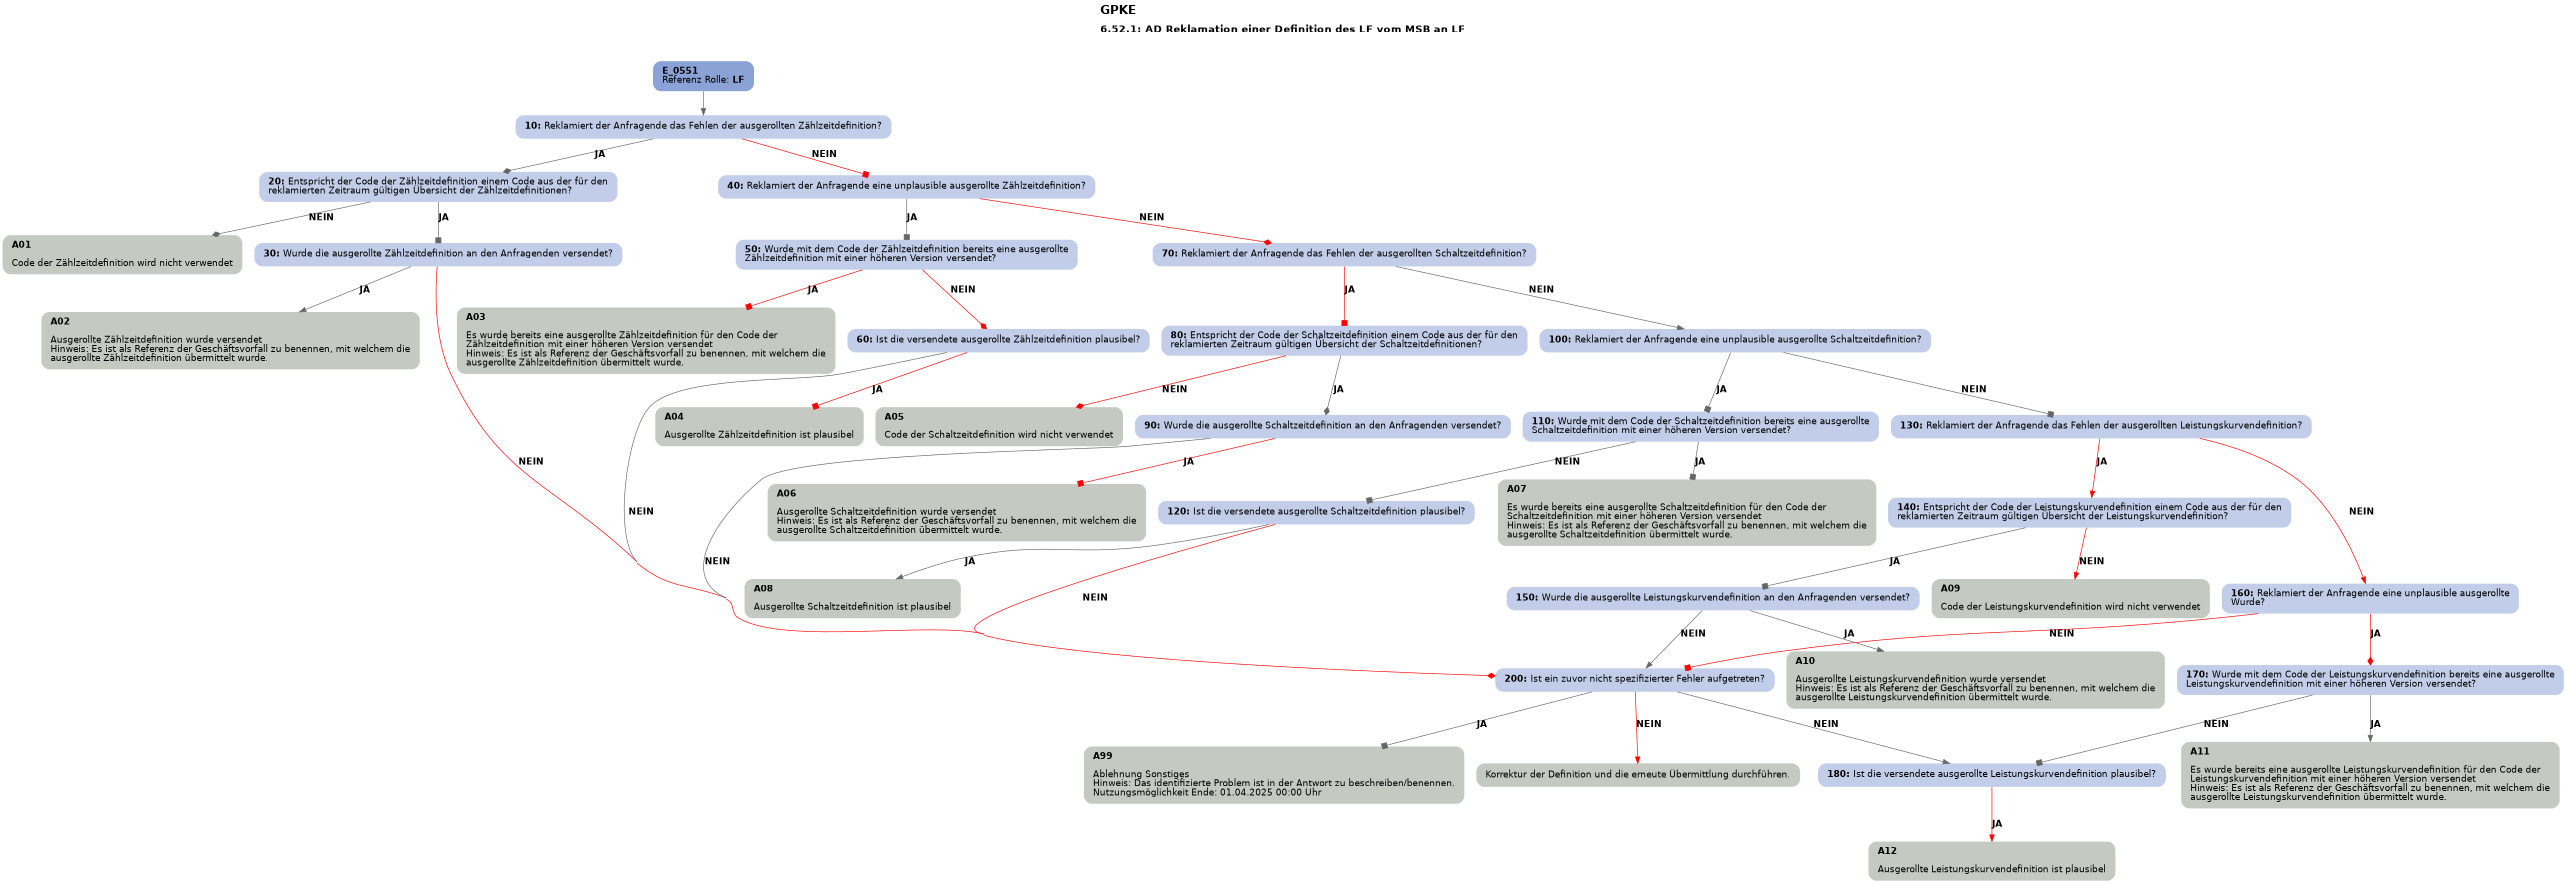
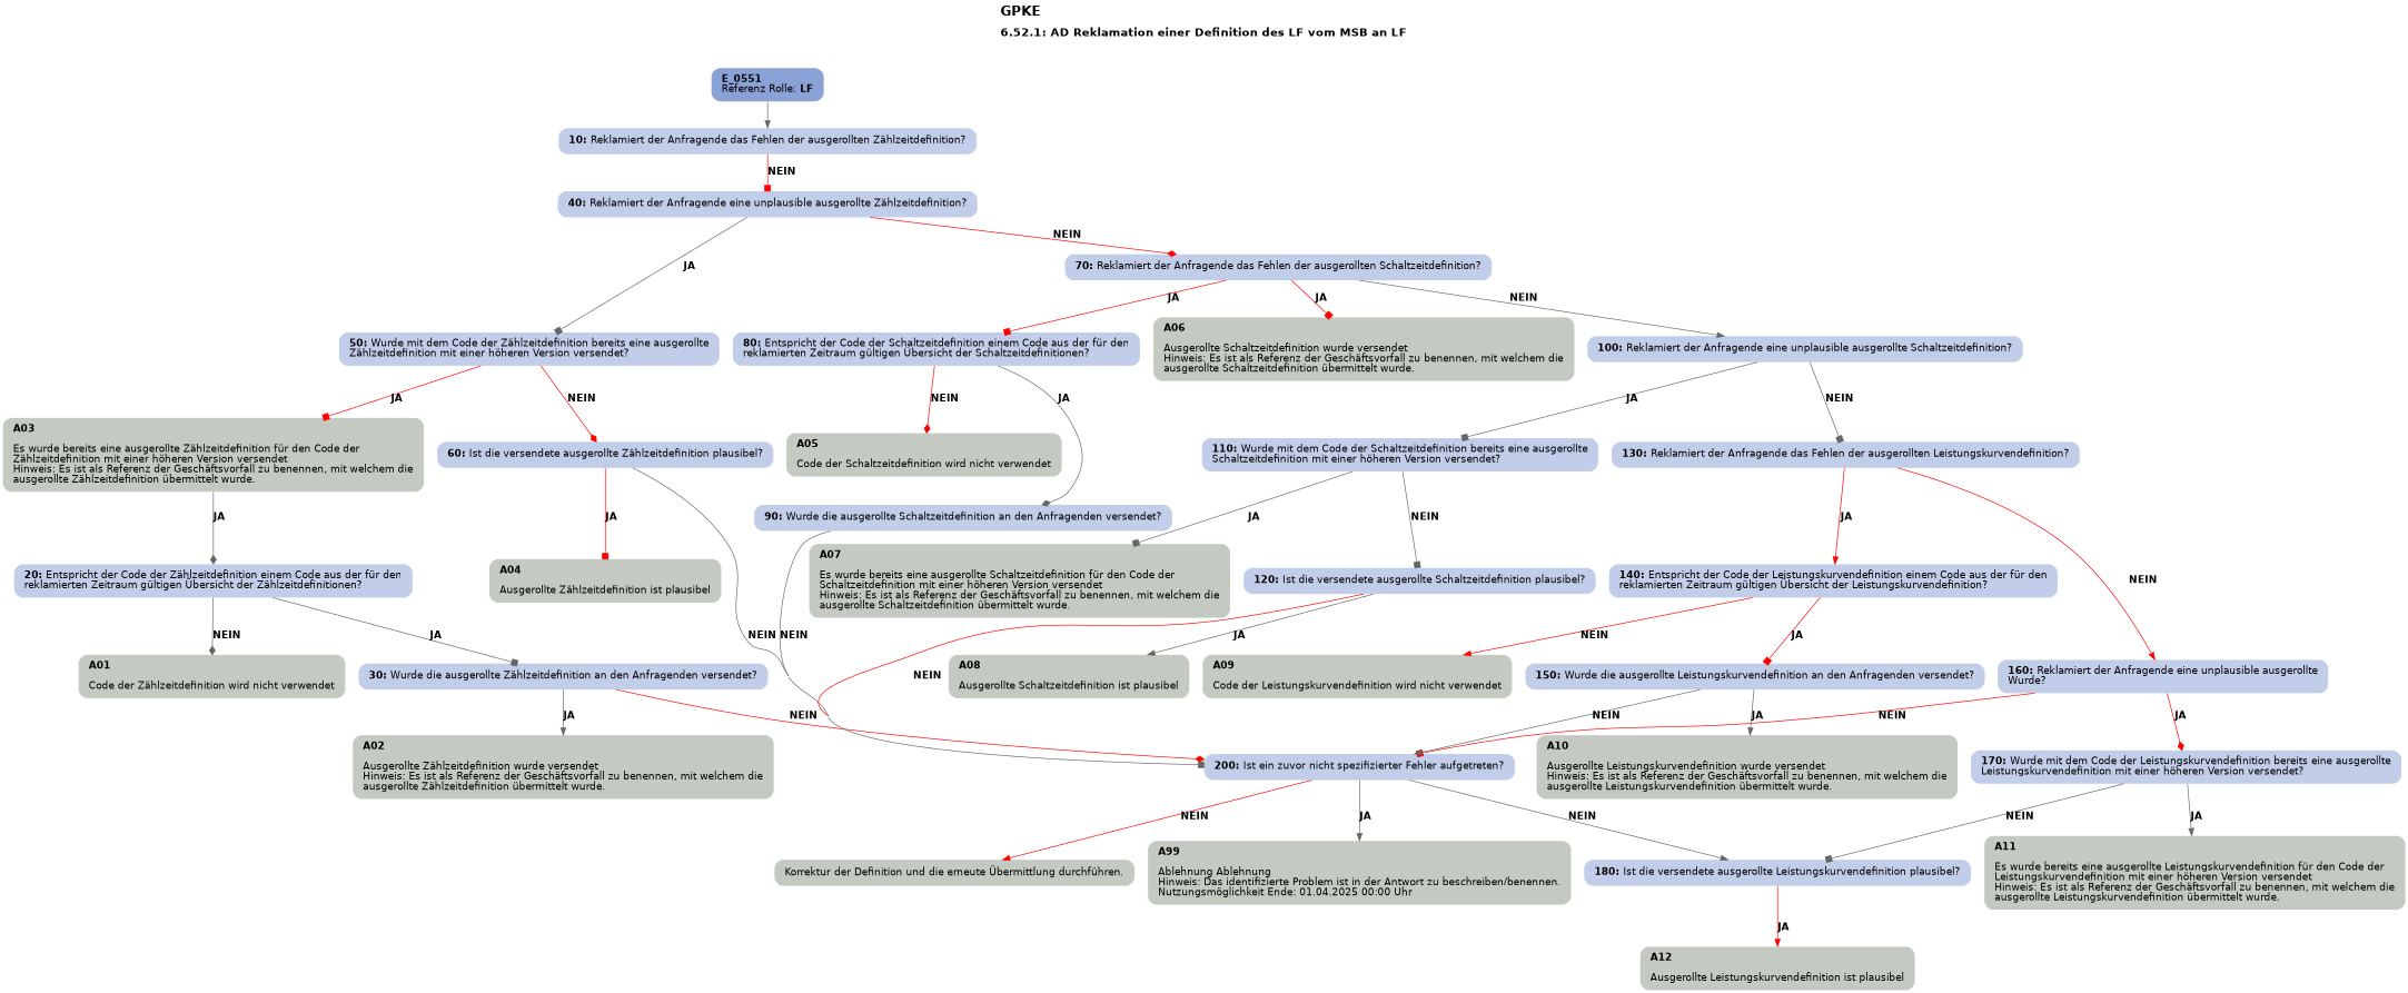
  digraph {
    concentrate=true
    fontname="DejaVu Sans"
    fontsize=12
    label=<<B><FONT POINT-SIZE="18">GPKE</FONT></B><BR align="left"/><BR/><B><FONT POINT-SIZE="16">6.52.1: AD Reklamation einer Definition des LF vom MSB an LF</FONT></B><BR align="left"/><BR/><BR/><BR/>>
    labelloc=t
    pack=true
    packmode=array
    rankdir=TB
    node [fillcolor="#c2cee9" fontname="DejaVu Sans" margin="0.2,0.12" penwidth=0.0 shape=box style="filled,rounded"]
    edge [arrowhead=box color=gray40 fontname="DejaVu Sans"]
    n1 [fillcolor="#8ba2d7" label=<<B>E_0551</B><BR align="left"/><FONT>Referenz Rolle: <B>LF</B></FONT><BR align="center"/>>]
    n2 [label=<<B>10: </B>Reklamiert der Anfragende das Fehlen der ausgerollten Zählzeitdefinition?<BR align="left"/>>]
    n3 [label=<<B>20: </B>Entspricht der Code der Zählzeitdefinition einem Code aus der für den<BR align="left"/>reklamierten Zeitraum gültigen Übersicht der Zählzeitdefinitionen?<BR align="left"/>>]
    n4 [label=<<B>40: </B>Reklamiert der Anfragende eine unplausible ausgerollte Zählzeitdefinition?<BR align="left"/>>]
    n5 [fillcolor="#c4cac1" label=<<B>A01</B><BR align="left"/><BR align="left"/><FONT>Code der Zählzeitdefinition wird nicht verwendet<BR align="left"/></FONT>>]
    n6 [label=<<B>30: </B>Wurde die ausgerollte Zählzeitdefinition an den Anfragenden versendet?<BR align="left"/>>]
    n7 [label=<<B>50: </B>Wurde mit dem Code der Zählzeitdefinition bereits eine ausgerollte<BR align="left"/>Zählzeitdefinition mit einer höheren Version versendet?<BR align="left"/>>]
    n8 [label=<<B>70: </B>Reklamiert der Anfragende das Fehlen der ausgerollten Schaltzeitdefinition?<BR align="left"/>>]
    n9 [fillcolor="#c4cac1" label=<<B>A02</B><BR align="left"/><BR align="left"/><FONT>Ausgerollte Zählzeitdefinition wurde versendet<BR align="left"/>Hinweis: Es ist als Referenz der Geschäftsvorfall zu benennen, mit welchem die<BR align="left"/>ausgerollte Zählzeitdefinition übermittelt wurde.<BR align="left"/></FONT>>]
    n10 [label=<<B>200: </B>Ist ein zuvor nicht spezifizierter Fehler aufgetreten?<BR align="left"/>>]
    n11 [label=<<B>180: </B>Ist die versendete ausgerollte Leistungskurvendefinition plausibel?<BR align="left"/>>]
-   n12 [fillcolor="#c4cac1" label=<<B>A99</B><BR align="left"/><BR align="left"/><FONT>Ablehnung Sonstiges<BR align="left"/>Hinweis: Das identifizierte Problem ist in der Antwort zu beschreiben/benennen.<BR align="left"/>Nutzungsmöglichkeit Ende: 01.04.2025 00:00 Uhr<BR align="left"/></FONT>>]
+   n12 [fillcolor="#c4cac1" label=<<B>A99</B><BR align="left"/><BR align="left"/><FONT>Ablehnung Ablehnung<BR align="left"/>Hinweis: Das identifizierte Problem ist in der Antwort zu beschreiben/benennen.<BR align="left"/>Nutzungsmöglichkeit Ende: 01.04.2025 00:00 Uhr<BR align="left"/></FONT>>]
    n13 [fillcolor="#c4cac1" label=<<FONT>Korrektur der Definition und die erneute Übermittlung durchführen.<BR align="left"/></FONT>>]
    n14 [fillcolor="#c4cac1" label=<<B>A03</B><BR align="left"/><BR align="left"/><FONT>Es wurde bereits eine ausgerollte Zählzeitdefinition für den Code der<BR align="left"/>Zählzeitdefinition mit einer höheren Version versendet<BR align="left"/>Hinweis: Es ist als Referenz der Geschäftsvorfall zu benennen, mit welchem die<BR align="left"/>ausgerollte Zählzeitdefinition übermittelt wurde.<BR align="left"/></FONT>>]
    n15 [label=<<B>60: </B>Ist die versendete ausgerollte Zählzeitdefinition plausibel?<BR align="left"/>>]
    n16 [label=<<B>80: </B>Entspricht der Code der Schaltzeitdefinition einem Code aus der für den<BR align="left"/>reklamierten Zeitraum gültigen Übersicht der Schaltzeitdefinitionen?<BR align="left"/>>]
    n17 [label=<<B>100: </B>Reklamiert der Anfragende eine unplausible ausgerollte Schaltzeitdefinition?<BR align="left"/>>]
    n18 [fillcolor="#c4cac1" label=<<B>A04</B><BR align="left"/><BR align="left"/><FONT>Ausgerollte Zählzeitdefinition ist plausibel<BR align="left"/></FONT>>]
    n19 [fillcolor="#c4cac1" label=<<B>A05</B><BR align="left"/><BR align="left"/><FONT>Code der Schaltzeitdefinition wird nicht verwendet<BR align="left"/></FONT>>]
    n20 [label=<<B>90: </B>Wurde die ausgerollte Schaltzeitdefinition an den Anfragenden versendet?<BR align="left"/>>]
    n21 [label=<<B>110: </B>Wurde mit dem Code der Schaltzeitdefinition bereits eine ausgerollte<BR align="left"/>Schaltzeitdefinition mit einer höheren Version versendet?<BR align="left"/>>]
    n22 [label=<<B>130: </B>Reklamiert der Anfragende das Fehlen der ausgerollten Leistungskurvendefinition?<BR align="left"/>>]
    n23 [fillcolor="#c4cac1" label=<<B>A06</B><BR align="left"/><BR align="left"/><FONT>Ausgerollte Schaltzeitdefinition wurde versendet<BR align="left"/>Hinweis: Es ist als Referenz der Geschäftsvorfall zu benennen, mit welchem die<BR align="left"/>ausgerollte Schaltzeitdefinition übermittelt wurde.<BR align="left"/></FONT>>]
    n24 [fillcolor="#c4cac1" label=<<B>A07</B><BR align="left"/><BR align="left"/><FONT>Es wurde bereits eine ausgerollte Schaltzeitdefinition für den Code der<BR align="left"/>Schaltzeitdefinition mit einer höheren Version versendet<BR align="left"/>Hinweis: Es ist als Referenz der Geschäftsvorfall zu benennen, mit welchem die<BR align="left"/>ausgerollte Schaltzeitdefinition übermittelt wurde.<BR align="left"/></FONT>>]
    n25 [label=<<B>120: </B>Ist die versendete ausgerollte Schaltzeitdefinition plausibel?<BR align="left"/>>]
    n26 [label=<<B>140: </B>Entspricht der Code der Leistungskurvendefinition einem Code aus der für den<BR align="left"/>reklamierten Zeitraum gültigen Übersicht der Leistungskurvendefinition?<BR align="left"/>>]
    n27 [label=<<B>160: </B>Reklamiert der Anfragende eine unplausible ausgerollte<BR align="left"/>Wurde?<BR align="left"/>>]
    n28 [fillcolor="#c4cac1" label=<<B>A08</B><BR align="left"/><BR align="left"/><FONT>Ausgerollte Schaltzeitdefinition ist plausibel<BR align="left"/></FONT>>]
    n29 [fillcolor="#c4cac1" label=<<B>A09</B><BR align="left"/><BR align="left"/><FONT>Code der Leistungskurvendefinition wird nicht verwendet<BR align="left"/></FONT>>]
    n30 [label=<<B>150: </B>Wurde die ausgerollte Leistungskurvendefinition an den Anfragenden versendet?<BR align="left"/>>]
    n31 [label=<<B>170: </B>Wurde mit dem Code der Leistungskurvendefinition bereits eine ausgerollte<BR align="left"/>Leistungskurvendefinition mit einer höheren Version versendet?<BR align="left"/>>]
    n32 [fillcolor="#c4cac1" label=<<B>A10</B><BR align="left"/><BR align="left"/><FONT>Ausgerollte Leistungskurvendefinition wurde versendet<BR align="left"/>Hinweis: Es ist als Referenz der Geschäftsvorfall zu benennen, mit welchem die<BR align="left"/>ausgerollte Leistungskurvendefinition übermittelt wurde.<BR align="left"/></FONT>>]
    n33 [fillcolor="#c4cac1" label=<<B>A11</B><BR align="left"/><BR align="left"/><FONT>Es wurde bereits eine ausgerollte Leistungskurvendefinition für den Code der<BR align="left"/>Leistungskurvendefinition mit einer höheren Version versendet<BR align="left"/>Hinweis: Es ist als Referenz der Geschäftsvorfall zu benennen, mit welchem die<BR align="left"/>ausgerollte Leistungskurvendefinition übermittelt wurde.<BR align="left"/></FONT>>]
    n34 [fillcolor="#c4cac1" label=<<B>A12</B><BR align="left"/><BR align="left"/><FONT>Ausgerollte Leistungskurvendefinition ist plausibel<BR align="left"/></FONT>>]
    n1 -> n2 [arrowhead=normal]
-   n2 -> n3 [arrowhead=diamond label=<<B>JA</B>>]
+   n14 -> n3 [arrowhead=diamond label=<<B>JA</B>>]
    n2 -> n4 [color=red label=<<B>NEIN</B>>]
    n3 -> n5 [arrowhead=diamond label=<<B>NEIN</B>>]
    n3 -> n6 [label=<<B>JA</B>>]
    n4 -> n7 [label=<<B>JA</B>>]
    n4 -> n8 [arrowhead=diamond color=red label=<<B>NEIN</B>>]
    n6 -> n9 [arrowhead=normal label=<<B>JA</B>>]
    n6 -> n10 [arrowhead=diamond color=red label=<<B>NEIN</B>>]
    n7 -> n14 [color=red label=<<B>JA</B>>]
    n7 -> n15 [arrowhead=diamond color=red label=<<B>NEIN</B>>]
    n8 -> n16 [color=red label=<<B>JA</B>>]
    n8 -> n17 [arrowhead=normal label=<<B>NEIN</B>>]
    n10 -> n11 [arrowhead=normal label=<<B>NEIN</B>>]
-   n10 -> n12 [label=<<B>JA</B>>]
+   n10 -> n12 [arrowhead=normal label=<<B>JA</B>>]
    n10 -> n13 [arrowhead=normal color=red label=<<B>NEIN</B>>]
    n11 -> n34 [arrowhead=normal color=red label=<<B>JA</B>>]
    n15 -> n10 [label=<<B>NEIN</B>>]
    n15 -> n18 [color=red label=<<B>JA</B>>]
    n16 -> n19 [arrowhead=diamond color=red label=<<B>NEIN</B>>]
    n16 -> n20 [arrowhead=diamond label=<<B>JA</B>>]
    n17 -> n21 [label=<<B>JA</B>>]
    n17 -> n22 [label=<<B>NEIN</B>>]
    n20 -> n10 [arrowhead=normal label=<<B>NEIN</B>>]
-   n20 -> n23 [color=red label=<<B>JA</B>>]
+   n8 -> n23 [color=red label=<<B>JA</B>>]
    n21 -> n24 [label=<<B>JA</B>>]
    n21 -> n25 [label=<<B>NEIN</B>>]
    n22 -> n26 [arrowhead=normal color=red label=<<B>JA</B>>]
    n22 -> n27 [arrowhead=normal color=red label=<<B>NEIN</B>>]
    n25 -> n10 [color=red label=<<B>NEIN</B>>]
    n25 -> n28 [arrowhead=normal label=<<B>JA</B>>]
    n26 -> n29 [arrowhead=normal color=red label=<<B>NEIN</B>>]
-   n26 -> n30 [label=<<B>JA</B>>]
+   n26 -> n30 [color=red label=<<B>JA</B>>]
    n27 -> n10 [color=red label=<<B>NEIN</B>>]
    n27 -> n31 [arrowhead=diamond color=red label=<<B>JA</B>>]
    n30 -> n10 [arrowhead=normal label=<<B>NEIN</B>>]
    n30 -> n32 [arrowhead=normal label=<<B>JA</B>>]
    n31 -> n11 [label=<<B>NEIN</B>>]
    n31 -> n33 [arrowhead=normal label=<<B>JA</B>>]
  }
